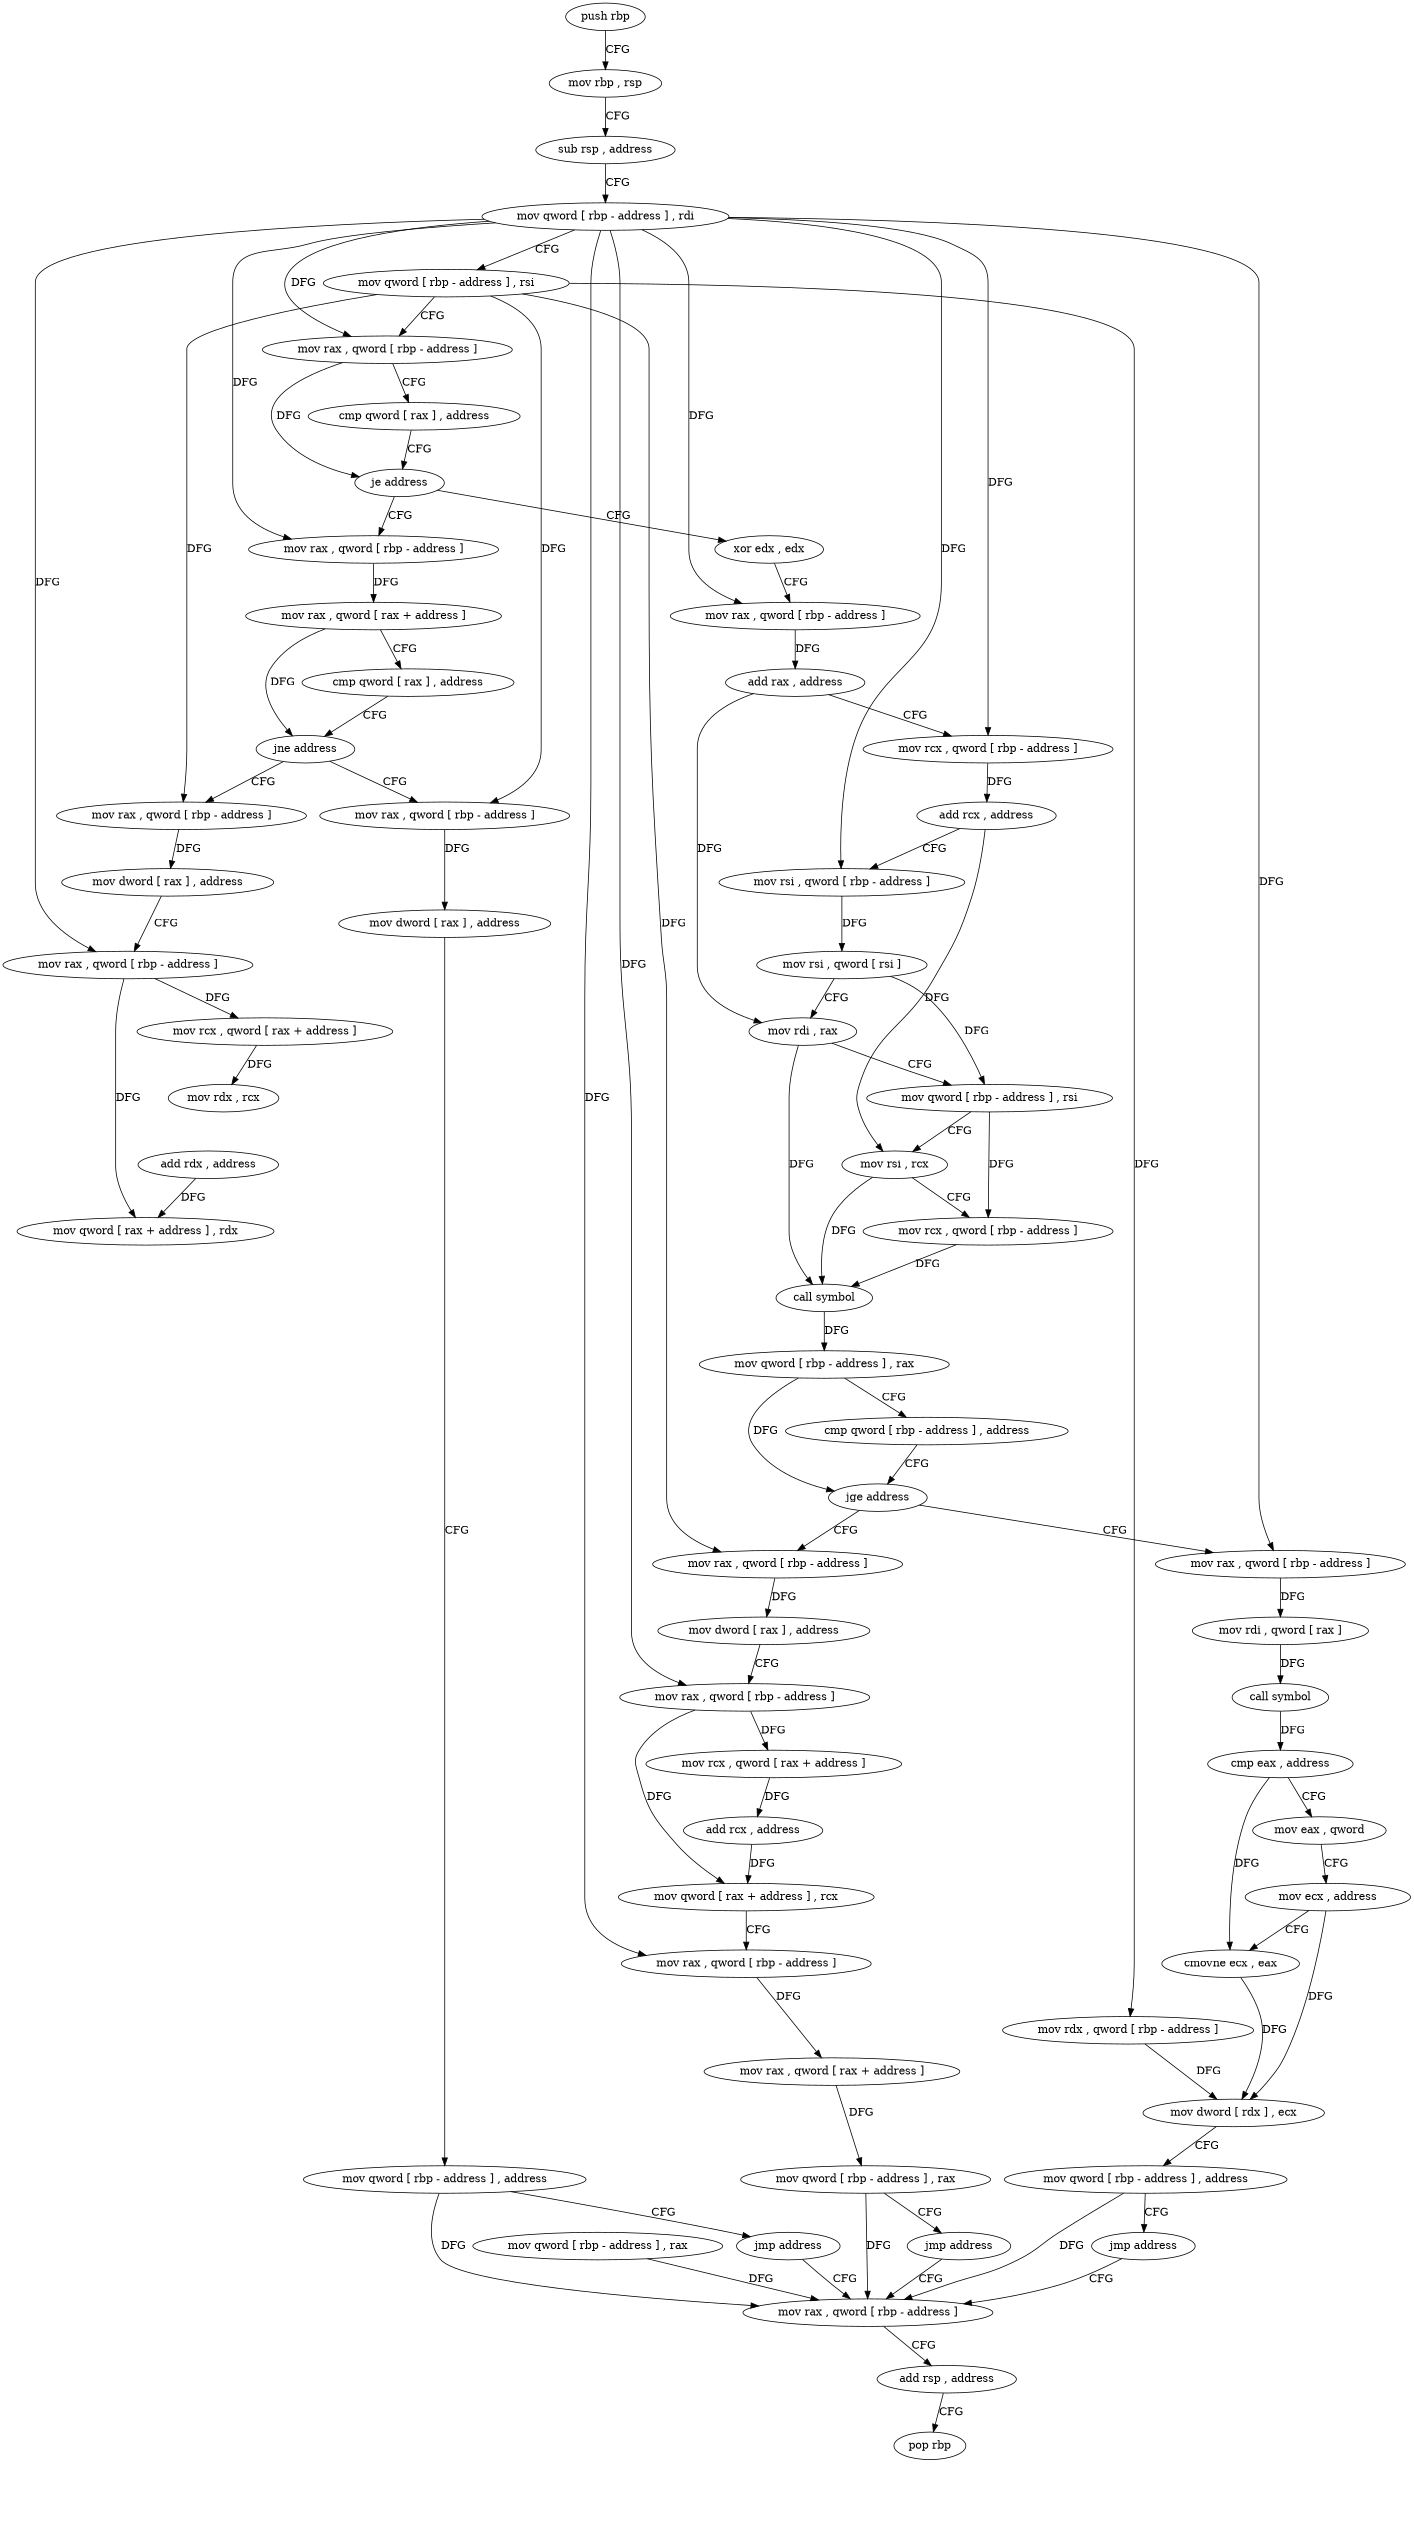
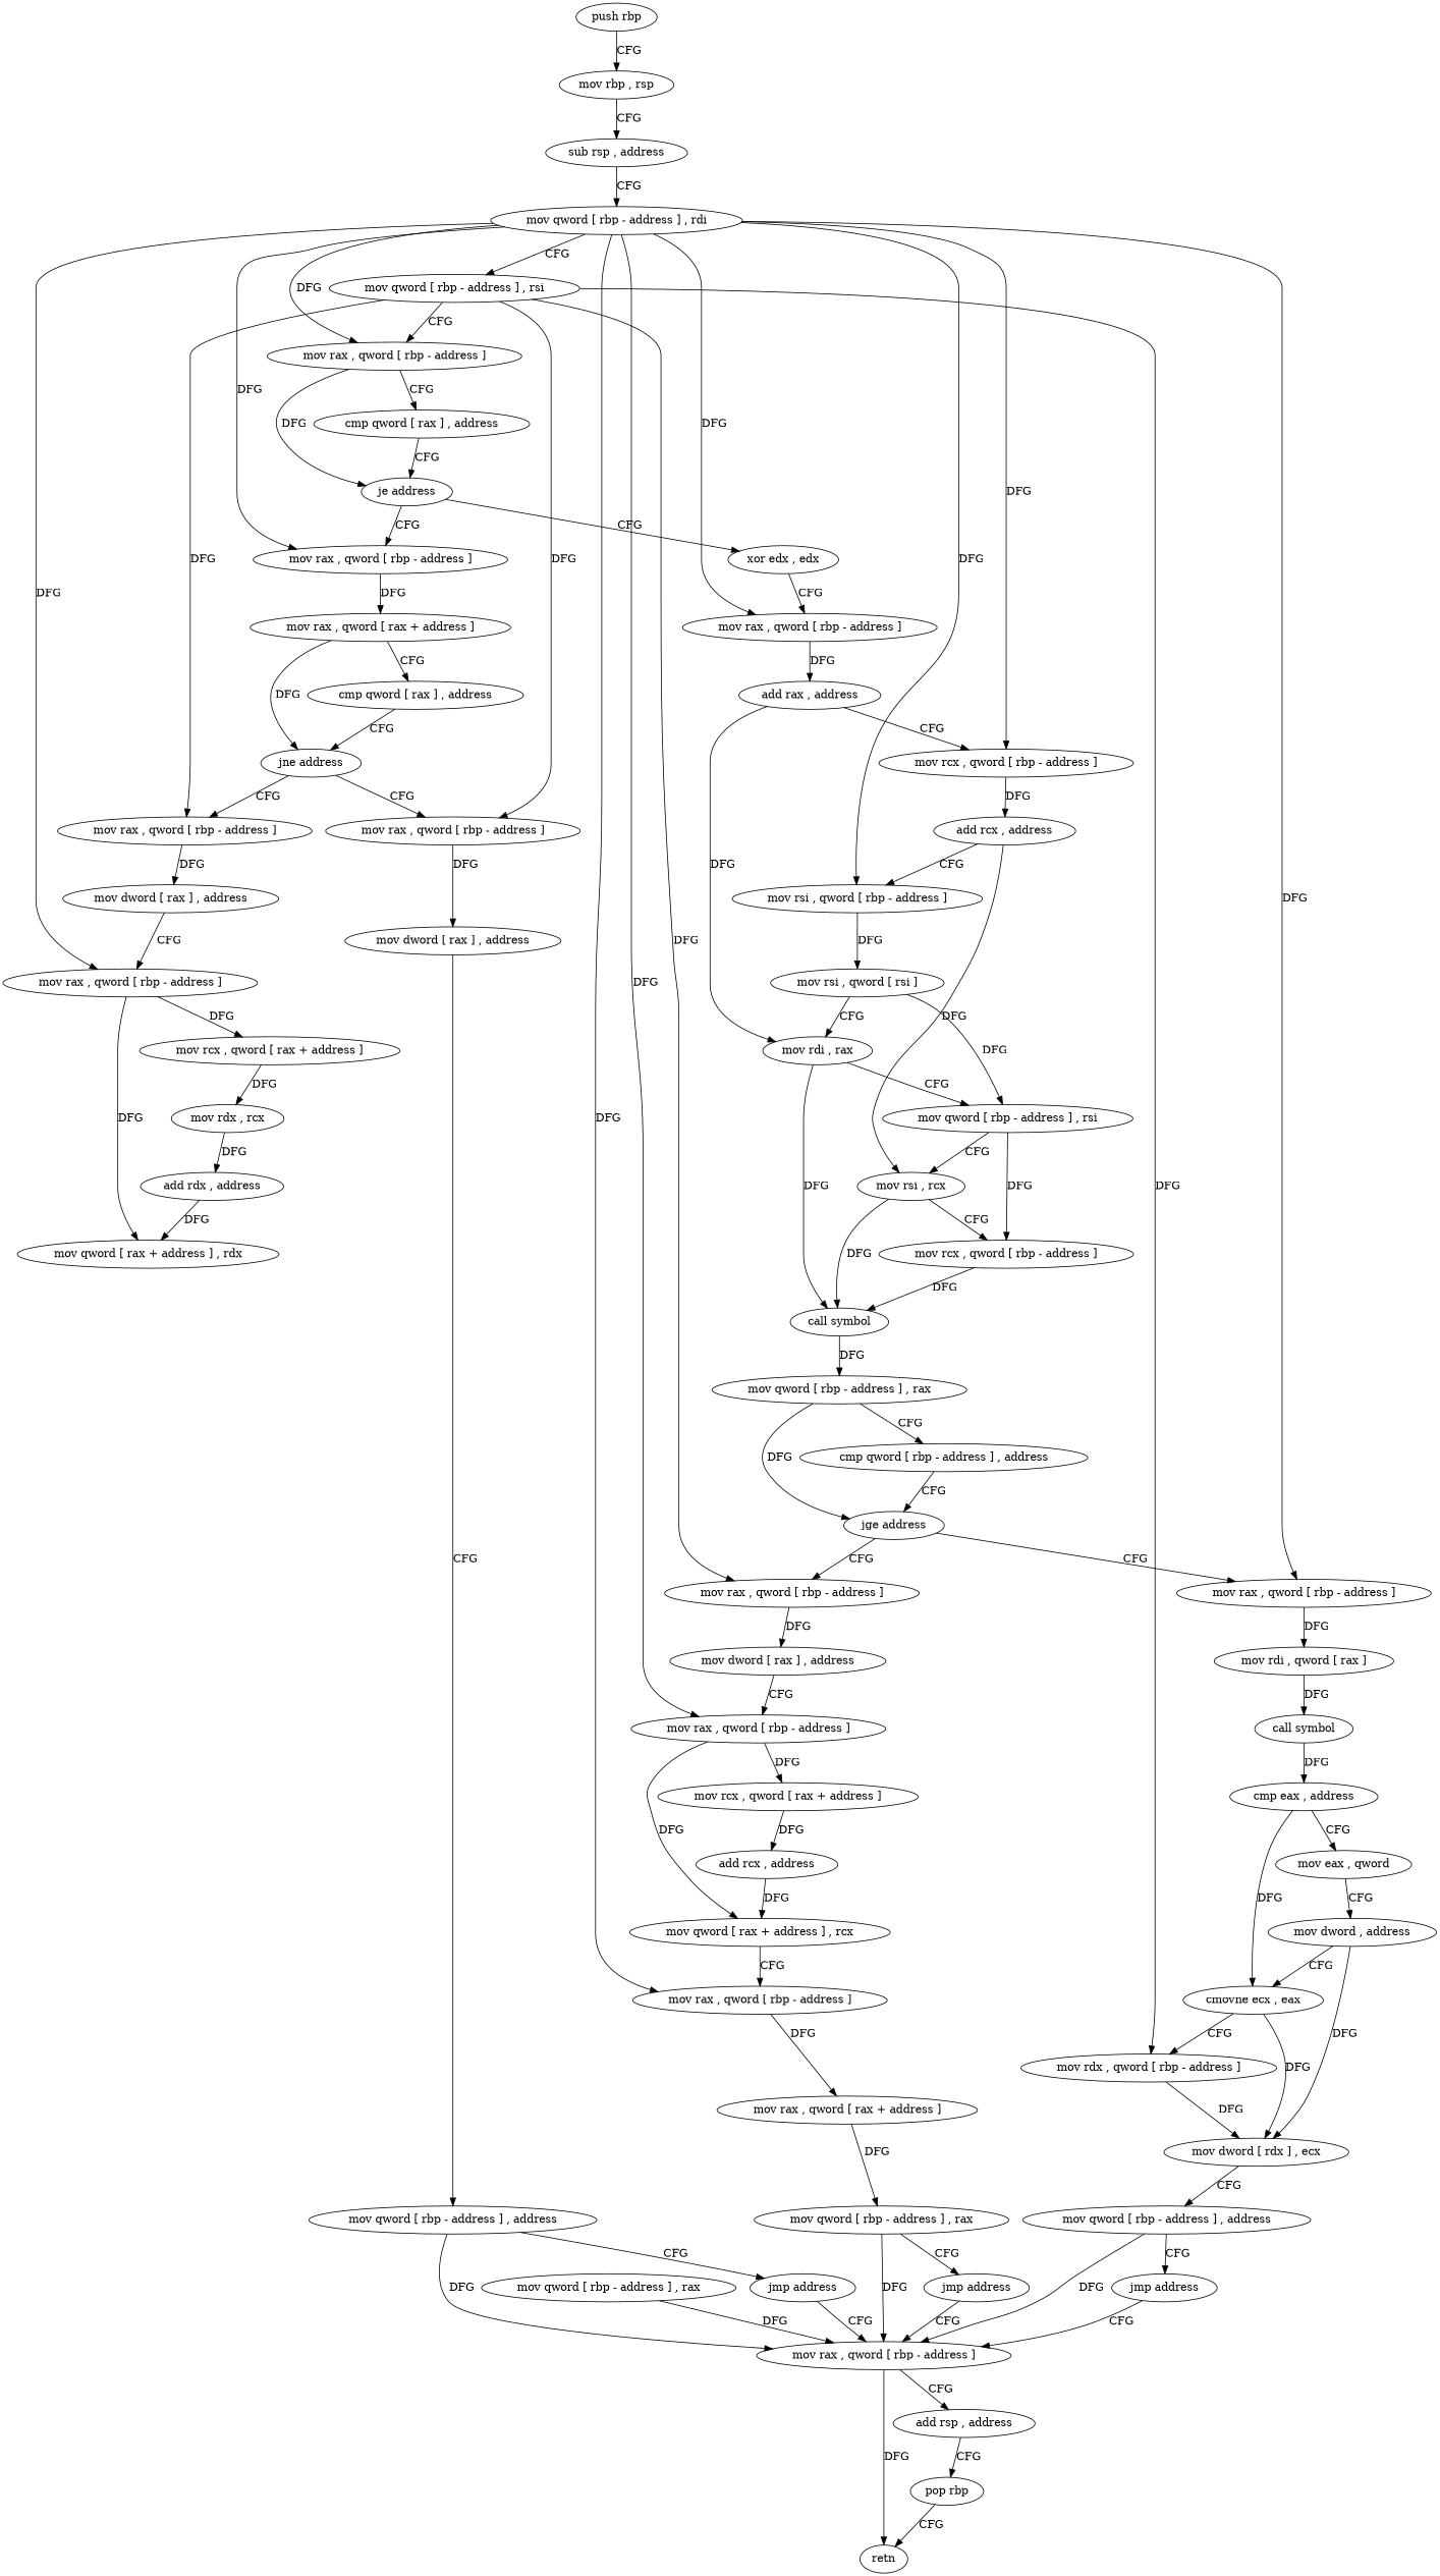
  digraph {
    n1 [label="push rbp"]
    n2 [label="mov rbp , rsp"]
    n3 [label="sub rsp , address"]
    n4 [label="mov qword [ rbp - address ] , rdi"]
    n5 [label="mov qword [ rbp - address ] , rsi"]
    n6 [label="mov rax , qword [ rbp - address ]"]
    n7 [label="mov rax , qword [ rbp - address ]"]
    n8 [label="mov rax , qword [ rbp - address ]"]
    n9 [label="mov rcx , qword [ rbp - address ]"]
    n10 [label="mov rsi , qword [ rbp - address ]"]
    n11 [label="mov rax , qword [ rbp - address ]"]
    n12 [label="mov rax , qword [ rbp - address ]"]
    n13 [label="mov rax , qword [ rbp - address ]"]
    n14 [label="mov rax , qword [ rbp - address ]"]
    n15 [label="mov rax , qword [ rbp - address ]"]
    n16 [label="mov rax , qword [ rbp - address ]"]
    n17 [label="mov rax , qword [ rbp - address ]"]
    n18 [label="mov rdx , qword [ rbp - address ]"]
    n19 [label="cmp qword [ rax ] , address"]
    n20 [label="je address"]
    n21 [label="mov rax , qword [ rax + address ]"]
    n22 [label="add rax , address"]
    n23 [label="add rcx , address"]
    n24 [label="mov rsi , qword [ rsi ]"]
    n25 [label="mov rdi , qword [ rax ]"]
    n26 [label="mov rcx , qword [ rax + address ]"]
    n27 [label="mov qword [ rax + address ] , rdx"]
    n28 [label="mov rcx , qword [ rax + address ]"]
    n29 [label="mov qword [ rax + address ] , rcx"]
    n30 [label="mov rax , qword [ rax + address ]"]
    n31 [label="mov dword [ rax ] , address"]
    n32 [label="mov dword [ rax ] , address"]
    n33 [label="mov dword [ rax ] , address"]
    n34 [label="mov dword [ rdx ] , ecx"]
    n35 [label="xor edx , edx"]
    n36 [label="cmp qword [ rax ] , address"]
    n37 [label="jne address"]
    n38 [label="mov qword [ rbp - address ] , address"]
    n39 [label="mov rdi , rax"]
    n40 [label="mov qword [ rbp - address ] , rsi"]
    n41 [label="call symbol"]
    n42 [label="mov rsi , rcx"]
    n43 [label="mov rcx , qword [ rbp - address ]"]
    n44 [label="mov qword [ rbp - address ] , rax"]
    n45 [label="cmp qword [ rbp - address ] , address"]
    n46 [label="jge address"]
    n47 [label="call symbol"]
    n48 [label="mov rdx , rcx"]
    n49 [label="add rdx , address"]
    n50 [label="mov qword [ rbp - address ] , rax"]
    n51 [label="mov rax , qword [ rbp - address ]"]
    n52 [label="add rsp , address"]
+   n53 [label=retn]
    n54 [label="pop rbp"]
    n55 [label="jmp address"]
    n56 [label="add rcx , address"]
    n57 [label="mov qword [ rbp - address ] , rax"]
    n58 [label="jmp address"]
    n59 [label="cmp eax , address"]
    n60 [label="mov eax , qword"]
    n61 [label="cmovne ecx , eax"]
-   n62 [label="mov ecx , address"]
+   n62 [label="mov dword , address"]
    n63 [label="mov qword [ rbp - address ] , address"]
    n64 [label="jmp address"]
    n1 -> n2 [label=CFG]
    n2 -> n3 [label=CFG]
    n3 -> n4 [label=CFG]
    n4 -> n5 [label=CFG]
    n4 -> n6 [label=DFG]
    n4 -> n7 [label=DFG]
    n4 -> n8 [label=DFG]
    n4 -> n9 [label=DFG]
    n4 -> n10 [label=DFG]
    n4 -> n11 [label=DFG]
    n4 -> n12 [label=DFG]
    n4 -> n13 [label=DFG]
    n4 -> n14 [label=DFG]
    n5 -> n6 [label=CFG]
    n5 -> n15 [label=DFG]
    n5 -> n16 [label=DFG]
    n5 -> n17 [label=DFG]
    n5 -> n18 [label=DFG]
    n6 -> n19 [label=CFG]
    n6 -> n20 [label=DFG]
    n7 -> n21 [label=DFG]
    n8 -> n22 [label=DFG]
    n9 -> n23 [label=DFG]
    n10 -> n24 [label=DFG]
    n11 -> n25 [label=DFG]
    n12 -> n26 [label=DFG]
    n12 -> n27 [label=DFG]
    n13 -> n28 [label=DFG]
    n13 -> n29 [label=DFG]
    n14 -> n30 [label=DFG]
    n15 -> n31 [label=DFG]
    n16 -> n32 [label=DFG]
    n17 -> n33 [label=DFG]
    n18 -> n34 [label=DFG]
    n19 -> n20 [label=CFG]
    n20 -> n7 [label=CFG]
    n20 -> n35 [label=CFG]
    n21 -> n36 [label=CFG]
    n21 -> n37 [label=DFG]
    n22 -> n9 [label=CFG]
    n22 -> n39 [label=DFG]
    n23 -> n10 [label=CFG]
    n23 -> n42 [label=DFG]
    n24 -> n39 [label=CFG]
    n24 -> n40 [label=DFG]
    n25 -> n47 [label=DFG]
    n26 -> n48 [label=DFG]
    n28 -> n56 [label=DFG]
    n29 -> n14 [label=CFG]
    n30 -> n57 [label=DFG]
    n31 -> n12 [label=CFG]
    n32 -> n38 [label=CFG]
    n33 -> n13 [label=CFG]
    n34 -> n63 [label=CFG]
    n35 -> n8 [label=CFG]
    n36 -> n37 [label=CFG]
    n37 -> n15 [label=CFG]
    n37 -> n16 [label=CFG]
    n38 -> n51 [label=DFG]
    n38 -> n55 [label=CFG]
    n39 -> n40 [label=CFG]
    n39 -> n41 [label=DFG]
    n40 -> n42 [label=CFG]
    n40 -> n43 [label=DFG]
    n41 -> n44 [label=DFG]
    n42 -> n41 [label=DFG]
    n42 -> n43 [label=CFG]
    n43 -> n41 [label=DFG]
    n44 -> n45 [label=CFG]
    n44 -> n46 [label=DFG]
    n45 -> n46 [label=CFG]
    n46 -> n11 [label=CFG]
    n46 -> n17 [label=CFG]
    n47 -> n59 [label=DFG]
+   n48 -> n49 [label=DFG]
    n49 -> n27 [label=DFG]
    n50 -> n51 [label=DFG]
    n51 -> n52 [label=CFG]
+   n51 -> n53 [label=DFG]
    n52 -> n54 [label=CFG]
+   n54 -> n53 [label=CFG]
    n55 -> n51 [label=CFG]
    n56 -> n29 [label=DFG]
    n57 -> n51 [label=DFG]
    n57 -> n58 [label=CFG]
    n58 -> n51 [label=CFG]
    n59 -> n60 [label=CFG]
    n59 -> n61 [label=DFG]
    n60 -> n62 [label=CFG]
+   n61 -> n18 [label=CFG]
    n61 -> n34 [label=DFG]
    n62 -> n34 [label=DFG]
    n62 -> n61 [label=CFG]
    n63 -> n51 [label=DFG]
    n63 -> n64 [label=CFG]
    n64 -> n51 [label=CFG]
  }
